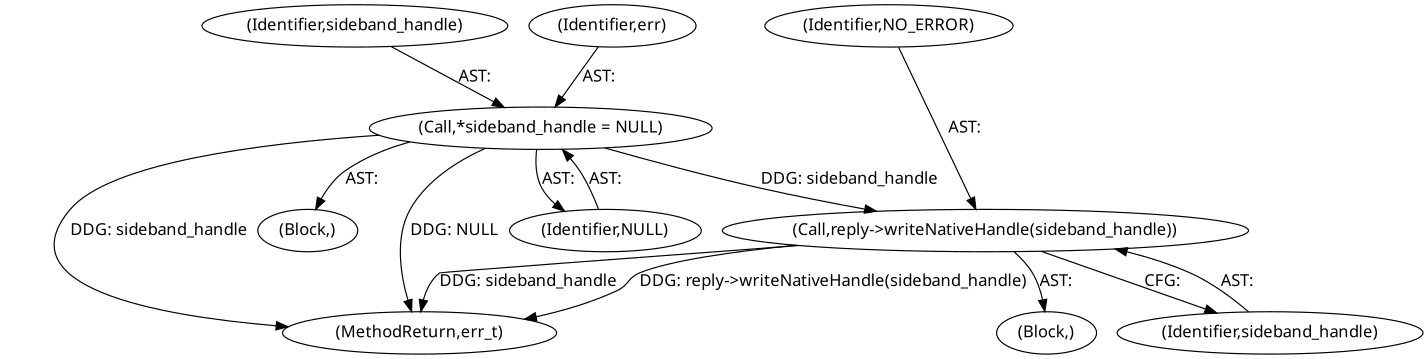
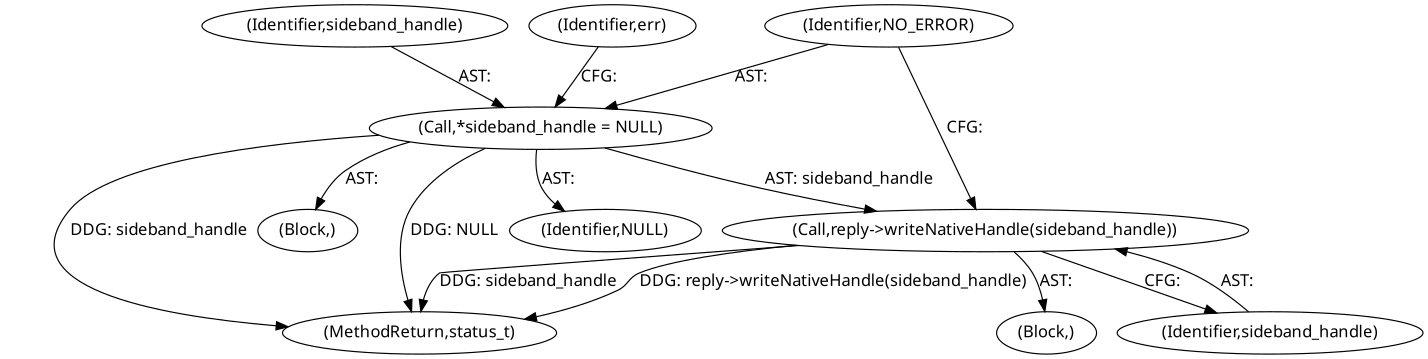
  digraph {
    fontname="Noto Sans"
    node [fontname="Noto Sans"]
    edge [fontname="Noto Sans"]
    n1 [label="(Call,*sideband_handle = NULL)"]
    n2 [label="(Call,reply->writeNativeHandle(sideband_handle))"]
-   n3 [label="(MethodReturn,err_t)"]
+   n3 [label="(MethodReturn,status_t)"]
    n4 [label="(Block,)"]
    n5 [label="(Identifier,NULL)"]
    n6 [label="(Identifier,sideband_handle)"]
    n7 [label="(Block,)"]
    n8 [label="(Identifier,err)"]
    n9 [label="(Identifier,sideband_handle)"]
    n10 [label="(Identifier,NO_ERROR)"]
-   n1 -> n2 [label="DDG: sideband_handle"]
+   n1 -> n2 [label="AST: sideband_handle"]
    n1 -> n3 [label="DDG: NULL"]
    n1 -> n3 [label="DDG: sideband_handle"]
    n1 -> n4 [label="AST: "]
    n1 -> n5 [label="AST: "]
    n2 -> n3 [label="DDG: sideband_handle"]
    n2 -> n3 [label="DDG: reply->writeNativeHandle(sideband_handle)"]
    n2 -> n6 [label="CFG: "]
    n2 -> n7 [label="AST: "]
-   n5 -> n1 [label="AST: "]
+   n10 -> n1 [label="AST: "]
    n6 -> n2 [label="AST: "]
-   n8 -> n1 [label="AST: "]
+   n8 -> n1 [label="CFG: "]
    n9 -> n1 [label="AST: "]
-   n10 -> n2 [label="AST: "]
+   n10 -> n2 [label="CFG: "]
  }
